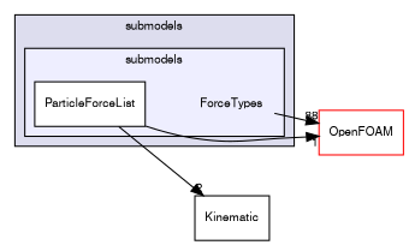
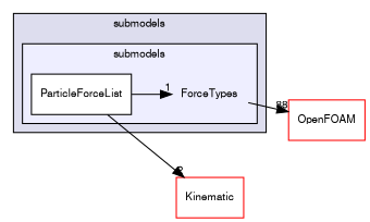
  digraph {
    compound=true
    rankdir=LR
    node [fontname=FreeSans fontsize=10 shape=box color=red]
    edge [labeldistance=1.5 labelfontname=FreeSans labelfontsize=10]
    n1 [label=ForceTypes shape=plaintext color=""]
    n2 [color=black fillcolor=white label=ParticleForceList style=filled]
    n3 [label=OpenFOAM]
-   n4 [color=black label=Kinematic]
+   n4 [label=Kinematic]
    subgraph cluster_1 {
      bgcolor="#ddddee"
      fontname=FreeSans
      fontsize=10
      label=submodels
      pencolor=black
      subgraph cluster_2 {
        bgcolor="#eeeeff"
        fontname=FreeSans
        fontsize=10
        label=submodels
        pencolor=black
        n1
        n2
      }
    }
    n1 -> n3 [headlabel=88]
-   n2 -> n3 [headlabel=1]
+   n2 -> n1 [headlabel=1]
    n2 -> n4 [headlabel=2]
  }
